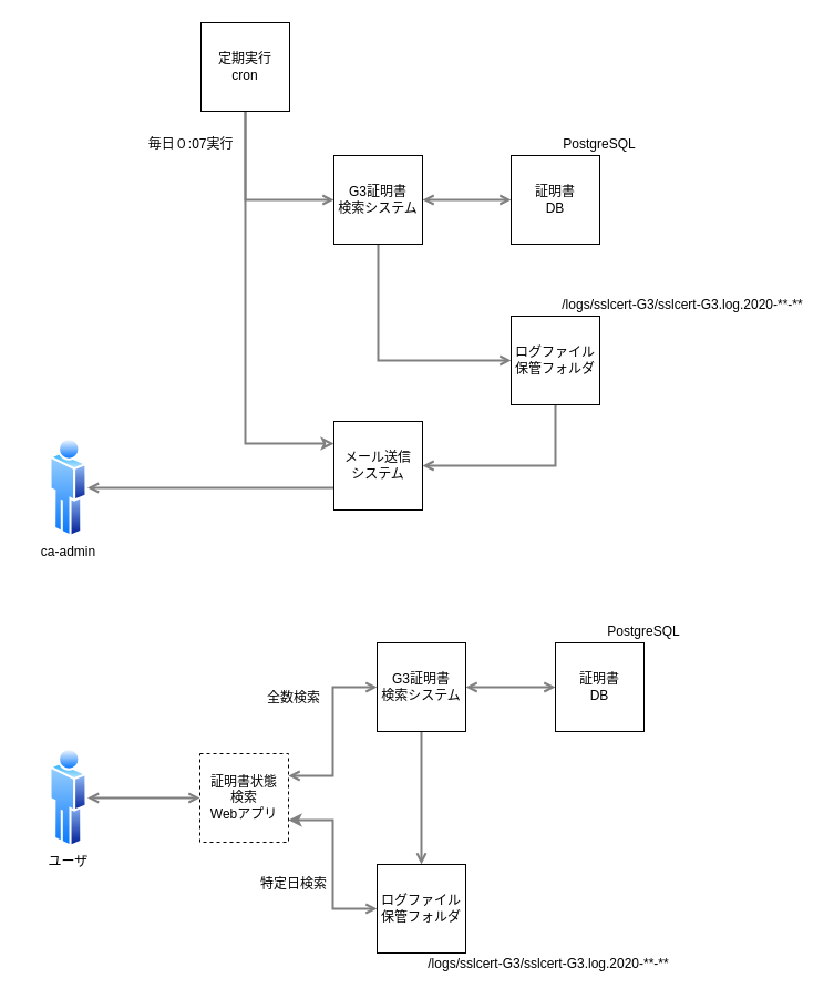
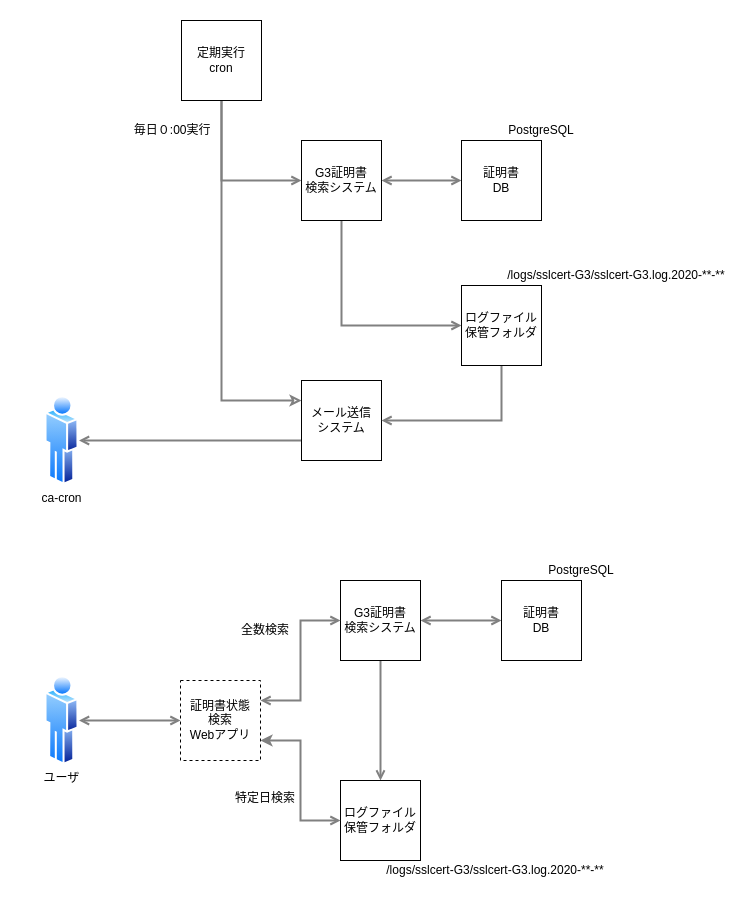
  <mxCell id="0" />
  <mxCell id="1" parent="0" />
  <mxCell id="2" style="edgeStyle=orthogonalEdgeStyle;rounded=0;orthogonalLoop=1;jettySize=auto;html=1;exitX=0.5;exitY=1;exitDx=0;exitDy=0;entryX=0;entryY=0.25;entryDx=0;entryDy=0;startArrow=none;startFill=0;endArrow=classic;endFill=0;strokeColor=#808080;strokeWidth=2;" edge="1" parent="1" source="4" target="9"><mxGeometry relative="1" as="geometry" /></mxCell>
  <mxCell id="3" style="edgeStyle=orthogonalEdgeStyle;rounded=0;orthogonalLoop=1;jettySize=auto;html=1;exitX=0.5;exitY=1;exitDx=0;exitDy=0;entryX=0;entryY=0.5;entryDx=0;entryDy=0;startArrow=none;startFill=0;endArrow=open;endFill=0;strokeColor=#808080;strokeWidth=2;" edge="1" parent="1" source="4" target="7"><mxGeometry relative="1" as="geometry" /></mxCell>
  <mxCell id="4" value="&lt;div&gt;定期実行&lt;/div&gt;&lt;div&gt;cron&lt;br&gt;&lt;/div&gt;" style="whiteSpace=wrap;html=1;aspect=fixed;" vertex="1" parent="1"><mxGeometry x="181" y="20" width="80" height="80" as="geometry" /></mxCell>
  <mxCell id="5" style="edgeStyle=orthogonalEdgeStyle;rounded=0;orthogonalLoop=1;jettySize=auto;html=1;exitX=1;exitY=0.5;exitDx=0;exitDy=0;entryX=0;entryY=0.5;entryDx=0;entryDy=0;startArrow=open;startFill=0;endArrow=open;endFill=0;strokeColor=#808080;strokeWidth=2;" edge="1" parent="1" source="7" target="16"><mxGeometry relative="1" as="geometry" /></mxCell>
  <mxCell id="6" style="edgeStyle=orthogonalEdgeStyle;rounded=0;orthogonalLoop=1;jettySize=auto;html=1;exitX=0.5;exitY=1;exitDx=0;exitDy=0;entryX=0;entryY=0.5;entryDx=0;entryDy=0;startArrow=none;startFill=0;endArrow=open;endFill=0;strokeColor=#808080;strokeWidth=2;" edge="1" parent="1" source="7" target="27"><mxGeometry relative="1" as="geometry" /></mxCell>
  <mxCell id="7" value="&lt;div&gt;G3証明書&lt;/div&gt;&lt;div&gt;検索システム&lt;br&gt;&lt;/div&gt;" style="whiteSpace=wrap;html=1;aspect=fixed;" vertex="1" parent="1"><mxGeometry x="301" y="140" width="80" height="80" as="geometry" /></mxCell>
  <mxCell id="8" style="edgeStyle=orthogonalEdgeStyle;rounded=0;orthogonalLoop=1;jettySize=auto;html=1;exitX=0;exitY=0.75;exitDx=0;exitDy=0;startArrow=none;startFill=0;endArrow=open;endFill=0;strokeColor=#808080;strokeWidth=2;" edge="1" parent="1" source="9" target="13"><mxGeometry relative="1" as="geometry" /></mxCell>
  <mxCell id="9" value="&lt;div&gt;メール送信&lt;/div&gt;&lt;div&gt;システム&lt;/div&gt;" style="whiteSpace=wrap;html=1;aspect=fixed;" vertex="1" parent="1"><mxGeometry x="301" y="380" width="80" height="80" as="geometry" /></mxCell>
  <mxCell id="10" style="edgeStyle=orthogonalEdgeStyle;rounded=0;orthogonalLoop=1;jettySize=auto;html=1;exitX=0.5;exitY=1;exitDx=0;exitDy=0;entryX=1;entryY=0.5;entryDx=0;entryDy=0;startArrow=none;startFill=0;endArrow=open;endFill=0;strokeColor=#808080;strokeWidth=2;" edge="1" parent="1" source="27" target="9"><mxGeometry relative="1" as="geometry" /></mxCell>
  <mxCell id="11" value="&lt;div&gt;証明書状態&lt;/div&gt;&lt;div&gt;検索&lt;/div&gt;&lt;div&gt;Webアプリ&lt;br&gt;&lt;/div&gt;" style="whiteSpace=wrap;html=1;aspect=fixed;dashed=1;" vertex="1" parent="1"><mxGeometry x="180" y="680" width="80" height="80" as="geometry" /></mxCell>
  <mxCell id="12" value="" style="group" vertex="1" connectable="0" parent="1"><mxGeometry x="20" y="394" width="82.98" height="114" as="geometry" /></mxCell>
  <mxCell id="13" value="" style="aspect=fixed;perimeter=ellipsePerimeter;html=1;align=center;shadow=0;dashed=0;spacingTop=3;image;image=img/lib/active_directory/user.svg;" vertex="1" parent="12"><mxGeometry x="24.47" width="34.04" height="92" as="geometry" /></mxCell>
- <mxCell id="14" value="ca-admin" style="text;html=1;strokeColor=none;fillColor=none;align=center;verticalAlign=middle;whiteSpace=wrap;rounded=0;" vertex="1" parent="12"><mxGeometry y="94" width="82.98" height="20" as="geometry" /></mxCell>
+ <mxCell id="14" value="ca-cron" style="text;html=1;strokeColor=none;fillColor=none;align=center;verticalAlign=middle;whiteSpace=wrap;rounded=0;" vertex="1" parent="12"><mxGeometry y="94" width="82.98" height="20" as="geometry" /></mxCell>
  <mxCell id="15" value="" style="group" vertex="1" connectable="0" parent="1"><mxGeometry x="461" y="110" width="120" height="110" as="geometry" /></mxCell>
  <mxCell id="16" value="&lt;div&gt;証明書&lt;/div&gt;&lt;div&gt;DB&lt;br&gt;&lt;/div&gt;" style="whiteSpace=wrap;html=1;aspect=fixed;" vertex="1" parent="15"><mxGeometry y="30" width="80" height="80" as="geometry" /></mxCell>
  <mxCell id="17" value="PostgreSQL" style="text;html=1;strokeColor=none;fillColor=none;align=center;verticalAlign=middle;whiteSpace=wrap;rounded=0;" vertex="1" parent="15"><mxGeometry x="40" y="10" width="80" height="20" as="geometry" /></mxCell>
  <mxCell id="18" value="" style="group" vertex="1" connectable="0" parent="1"><mxGeometry x="20" y="674" width="82.98" height="114" as="geometry" /></mxCell>
  <mxCell id="19" value="" style="aspect=fixed;perimeter=ellipsePerimeter;html=1;align=center;shadow=0;dashed=0;spacingTop=3;image;image=img/lib/active_directory/user.svg;" vertex="1" parent="18"><mxGeometry x="24.47" width="34.04" height="92" as="geometry" /></mxCell>
  <mxCell id="20" value="ユーザ" style="text;html=1;strokeColor=none;fillColor=none;align=center;verticalAlign=middle;whiteSpace=wrap;rounded=0;" vertex="1" parent="18"><mxGeometry y="94" width="82.98" height="20" as="geometry" /></mxCell>
  <mxCell id="21" style="edgeStyle=orthogonalEdgeStyle;rounded=0;orthogonalLoop=1;jettySize=auto;html=1;exitX=1;exitY=0.5;exitDx=0;exitDy=0;startArrow=open;startFill=0;endArrow=open;endFill=0;strokeColor=#808080;strokeWidth=2;" edge="1" parent="1" source="19" target="11"><mxGeometry relative="1" as="geometry" /></mxCell>
  <mxCell id="22" style="edgeStyle=orthogonalEdgeStyle;rounded=0;orthogonalLoop=1;jettySize=auto;html=1;exitX=1;exitY=0.5;exitDx=0;exitDy=0;entryX=0;entryY=0.5;entryDx=0;entryDy=0;startArrow=open;startFill=0;endArrow=open;endFill=0;strokeColor=#808080;strokeWidth=2;" edge="1" parent="1" source="24" target="42"><mxGeometry relative="1" as="geometry"><mxPoint x="520" y="620" as="targetPoint" /></mxGeometry></mxCell>
  <mxCell id="23" style="edgeStyle=orthogonalEdgeStyle;rounded=0;orthogonalLoop=1;jettySize=auto;html=1;exitX=0.5;exitY=1;exitDx=0;exitDy=0;entryX=0.5;entryY=0;entryDx=0;entryDy=0;startArrow=none;startFill=0;endArrow=open;endFill=0;strokeColor=#808080;strokeWidth=2;" edge="1" parent="1" source="24" target="32"><mxGeometry relative="1" as="geometry" /></mxCell>
  <mxCell id="24" value="&lt;div&gt;G3証明書&lt;/div&gt;&lt;div&gt;検索システム&lt;br&gt;&lt;/div&gt;" style="whiteSpace=wrap;html=1;aspect=fixed;" vertex="1" parent="1"><mxGeometry x="340" y="580" width="80" height="80" as="geometry" /></mxCell>
  <mxCell id="25" value="" style="group" vertex="1" connectable="0" parent="1"><mxGeometry x="461" y="265" width="270" height="100" as="geometry" /></mxCell>
  <mxCell id="26" value="" style="group" vertex="1" connectable="0" parent="25"><mxGeometry width="260" height="100" as="geometry" /></mxCell>
  <mxCell id="27" value="&lt;div&gt;ログファイル&lt;/div&gt;&lt;div&gt;保管フォルダ&lt;br&gt;&lt;/div&gt;" style="whiteSpace=wrap;html=1;aspect=fixed;" vertex="1" parent="26"><mxGeometry y="20" width="80" height="80" as="geometry" /></mxCell>
  <mxCell id="28" value="/logs/sslcert-G3/sslcert-G3.log.2020-**-**" style="text;html=1;strokeColor=none;fillColor=none;align=center;verticalAlign=middle;whiteSpace=wrap;rounded=0;" vertex="1" parent="25"><mxGeometry x="40" width="230" height="20" as="geometry" /></mxCell>
  <mxCell id="29" value="" style="group" vertex="1" connectable="0" parent="1"><mxGeometry x="340" y="760" width="270" height="120" as="geometry" /></mxCell>
  <mxCell id="30" value="" style="group" vertex="1" connectable="0" parent="29"><mxGeometry width="270" height="100" as="geometry" /></mxCell>
  <mxCell id="31" value="" style="group" vertex="1" connectable="0" parent="30"><mxGeometry width="260" height="100" as="geometry" /></mxCell>
  <mxCell id="32" value="&lt;div&gt;ログファイル&lt;/div&gt;&lt;div&gt;保管フォルダ&lt;br&gt;&lt;/div&gt;" style="whiteSpace=wrap;html=1;aspect=fixed;" vertex="1" parent="31"><mxGeometry y="20" width="80" height="80" as="geometry" /></mxCell>
  <mxCell id="33" value="/logs/sslcert-G3/sslcert-G3.log.2020-**-**" style="text;html=1;strokeColor=none;fillColor=none;align=center;verticalAlign=middle;whiteSpace=wrap;rounded=0;" vertex="1" parent="29"><mxGeometry x="40" y="100" width="230" height="20" as="geometry" /></mxCell>
  <mxCell id="34" value="" style="group" vertex="1" connectable="0" parent="1"><mxGeometry x="240" y="620" width="50" height="20" as="geometry" /></mxCell>
  <mxCell id="35" style="edgeStyle=orthogonalEdgeStyle;rounded=0;orthogonalLoop=1;jettySize=auto;html=1;exitX=1;exitY=0.25;exitDx=0;exitDy=0;entryX=0;entryY=0.5;entryDx=0;entryDy=0;startArrow=open;startFill=0;endArrow=open;endFill=0;strokeColor=#808080;strokeWidth=2;" edge="1" parent="34" source="11" target="24"><mxGeometry relative="1" as="geometry" /></mxCell>
  <mxCell id="36" value="全数検索" style="text;html=1;strokeColor=none;fillColor=none;align=center;verticalAlign=middle;whiteSpace=wrap;rounded=0;" vertex="1" parent="34"><mxGeometry width="50" height="20" as="geometry" /></mxCell>
  <mxCell id="37" value="" style="group" vertex="1" connectable="0" parent="1"><mxGeometry x="220" y="788" width="90" height="20" as="geometry" /></mxCell>
  <mxCell id="38" style="edgeStyle=orthogonalEdgeStyle;rounded=0;orthogonalLoop=1;jettySize=auto;html=1;exitX=1;exitY=0.75;exitDx=0;exitDy=0;entryX=0;entryY=0.5;entryDx=0;entryDy=0;startArrow=classic;startFill=1;endArrow=open;endFill=0;strokeColor=#808080;strokeWidth=2;" edge="1" parent="37" source="11" target="32"><mxGeometry relative="1" as="geometry" /></mxCell>
  <mxCell id="39" value="&lt;div&gt;特定日検索&lt;br&gt;&lt;/div&gt;" style="text;html=1;strokeColor=none;fillColor=none;align=center;verticalAlign=middle;whiteSpace=wrap;rounded=0;" vertex="1" parent="37"><mxGeometry width="90" height="20" as="geometry" /></mxCell>
- <mxCell id="40" value="&amp;nbsp;毎日０:07実行" style="text;html=1;strokeColor=none;fillColor=none;align=center;verticalAlign=middle;whiteSpace=wrap;rounded=0;" vertex="1" parent="1"><mxGeometry x="121" y="120" width="99" height="20" as="geometry" /></mxCell>
+ <mxCell id="40" value="&amp;nbsp;毎日０:00実行" style="text;html=1;strokeColor=none;fillColor=none;align=center;verticalAlign=middle;whiteSpace=wrap;rounded=0;" vertex="1" parent="1"><mxGeometry x="121" y="120" width="99" height="20" as="geometry" /></mxCell>
  <mxCell id="41" value="" style="group" vertex="1" connectable="0" parent="1"><mxGeometry x="501" y="550" width="120" height="110" as="geometry" /></mxCell>
  <mxCell id="42" value="&lt;div&gt;証明書&lt;/div&gt;&lt;div&gt;DB&lt;br&gt;&lt;/div&gt;" style="whiteSpace=wrap;html=1;aspect=fixed;" vertex="1" parent="41"><mxGeometry y="30" width="80" height="80" as="geometry" /></mxCell>
  <mxCell id="43" value="PostgreSQL" style="text;html=1;strokeColor=none;fillColor=none;align=center;verticalAlign=middle;whiteSpace=wrap;rounded=0;" vertex="1" parent="41"><mxGeometry x="40" y="10" width="80" height="20" as="geometry" /></mxCell>
